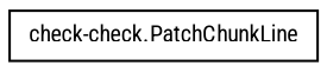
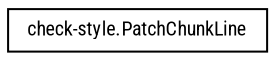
  digraph {
    rankdir=LR
    fontname="Roboto Condensed"
-   n1 [color=black fillcolor=white fontname="Roboto Condensed" fontsize=10 height=0.2 label="check-check.PatchChunkLine" shape=record style=filled width=0.4]
+   n1 [color=black fillcolor=white fontname="Roboto Condensed" fontsize=10 height=0.2 label="check-style.PatchChunkLine" shape=record style=filled width=0.4]
  }
